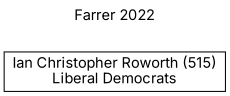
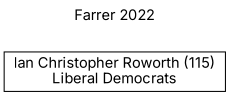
  digraph {
    label="Farrer 2022"
    labelloc=t
    mclimit=10
    rankdir=LR
    fontname=Inter
-   n1 [label="Ian Christopher Roworth (515)\nLiberal Democrats" shape=box fontname=Inter]
+   n1 [label="Ian Christopher Roworth (115)\nLiberal Democrats" shape=box fontname=Inter]
  }
